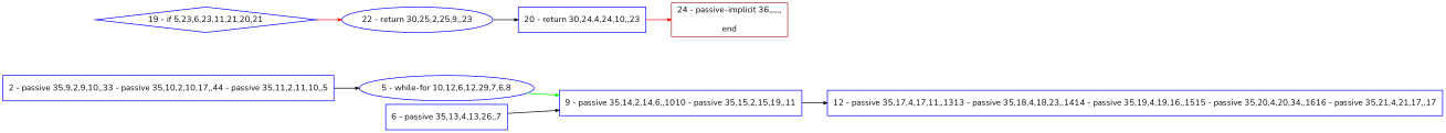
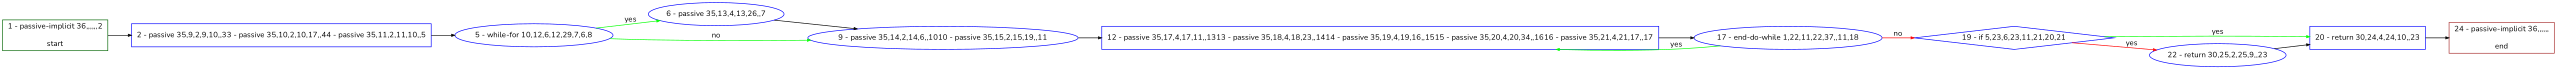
  digraph {
    bgcolor=white
    compound=true
    fillcolor="#FFFFCC"
    fontname=Nunito
    fontsize=12
    pack=true
    packmode=clust
    rankdir=LR
    style="rounded,filled"
    node [color="#0000ff" compound=true fillcolor="#ffffff" fixedsize=false fontname=Nunito fontsize=12 node_initialized=no shape=box style=filled]
    edge [arrowhead=normal arrowsize=0.5 arrowtail=none color="#000000" compound=true dir=forward fontcolor=black fontname=Nunito fontsize=12]
    n1 [label="2 - passive 35,9,2,9,10,,33 - passive 35,10,2,10,17,,44 - passive 35,11,2,11,10,,5"]
    n2 [label="5 - while-for 10,12,6,12,29,7,6,8" shape=oval]
-   n3 [label="6 - passive 35,13,4,13,26,,7"]
-   n4 [label="9 - passive 35,14,2,14,6,,1010 - passive 35,15,2,15,19,,11"]
+   n3 [label="6 - passive 35,13,4,13,26,,7" shape=ellipse]
+   n4 [label="9 - passive 35,14,2,14,6,,1010 - passive 35,15,2,15,19,,11" shape=ellipse]
+   n5 [color="#006400" label="1 - passive-implicit 36,,,,,,2\n\nstart"]
    n6 [label="12 - passive 35,17,4,17,11,,1313 - passive 35,18,4,18,23,,1414 - passive 35,19,4,19,16,,1515 - passive 35,20,4,20,34,,1616 - passive 35,21,4,21,17,,17"]
+   n7 [label="17 - end-do-while 1,22,11,22,37,,11,18" shape=oval]
    n8 [label="19 - if 5,23,6,23,11,21,20,21" shape=diamond]
    n9 [label="20 - return 30,24,4,24,10,,23"]
    n10 [label="22 - return 30,25,2,25,9,,23" shape=ellipse]
    n11 [color="#a52a2a" label="24 - passive-implicit 36,,,,,,\n\nend"]
    n1 -> n2
+   n2 -> n3 [color="#00ff00" label=yes]
    n2 -> n4 [color="#00ff00" label=no]
    n3 -> n4
    n4 -> n6
-   n8 -> n10 [color="#ff0000" label=no]
-   n9 -> n11 [color="#ff0000"]
+   n5 -> n1
+   n6 -> n7
+   n7 -> n6 [color="#00ff00" label=yes]
+   n7 -> n8 [color="#ff0000" label=no]
+   n8 -> n9 [color="#00ff00" label=yes]
+   n8 -> n10 [color="#ff0000" label=yes]
+   n9 -> n11
    n10 -> n9
  }
